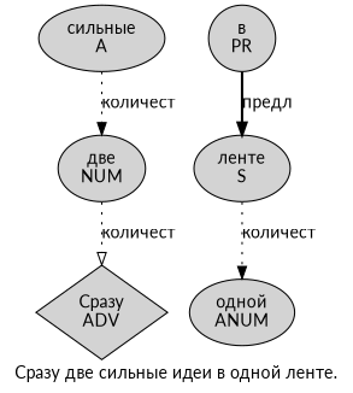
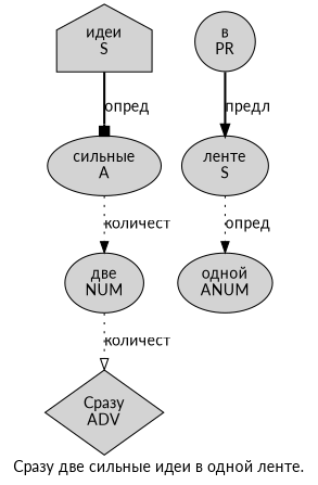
  digraph {
    fontname=Lato
    label="Сразу две сильные идеи в одной ленте."
    node [fillcolor=lightgray fontname=Lato penwidth=1 shape=ellipse style=filled]
    edge [arrowhead=normal fontname=Lato style=dotted]
    n1 [label="Сразу\nADV" shape=diamond]
    n2 [label="две\nNUM"]
    n3 [label="сильные\nA"]
+   n4 [label="идеи\nS" shape=house]
    n5 [label="в\nPR"]
    n6 [label="ленте\nS"]
    n7 [label="одной\nANUM"]
    n2 -> n1 [arrowhead=onormal label="количест"]
    n3 -> n2 [label="количест"]
+   n4 -> n3 [arrowhead=box label="опред" style=bold]
    n5 -> n6 [label="предл" style=bold]
-   n6 -> n7 [label="количест"]
+   n6 -> n7 [label="опред"]
  }
